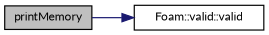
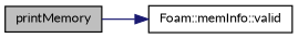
  digraph {
    rankdir=LR
    fontname=Lato
    node [color=black fontname=Lato fontsize=10 shape=record]
    n1 [fillcolor=grey75 fontcolor=black height=0.2 label=printMemory style=filled width=0.4]
-   n2 [height=0.2 label="Foam::valid::valid" width=0.4]
+   n2 [height=0.2 label="Foam::memInfo::valid" width=0.4]
    n1 -> n2 [color=midnightblue fontname=Lato fontsize=10 labelfontname=FreeSans labelfontsize=10 style=solid]
  }
